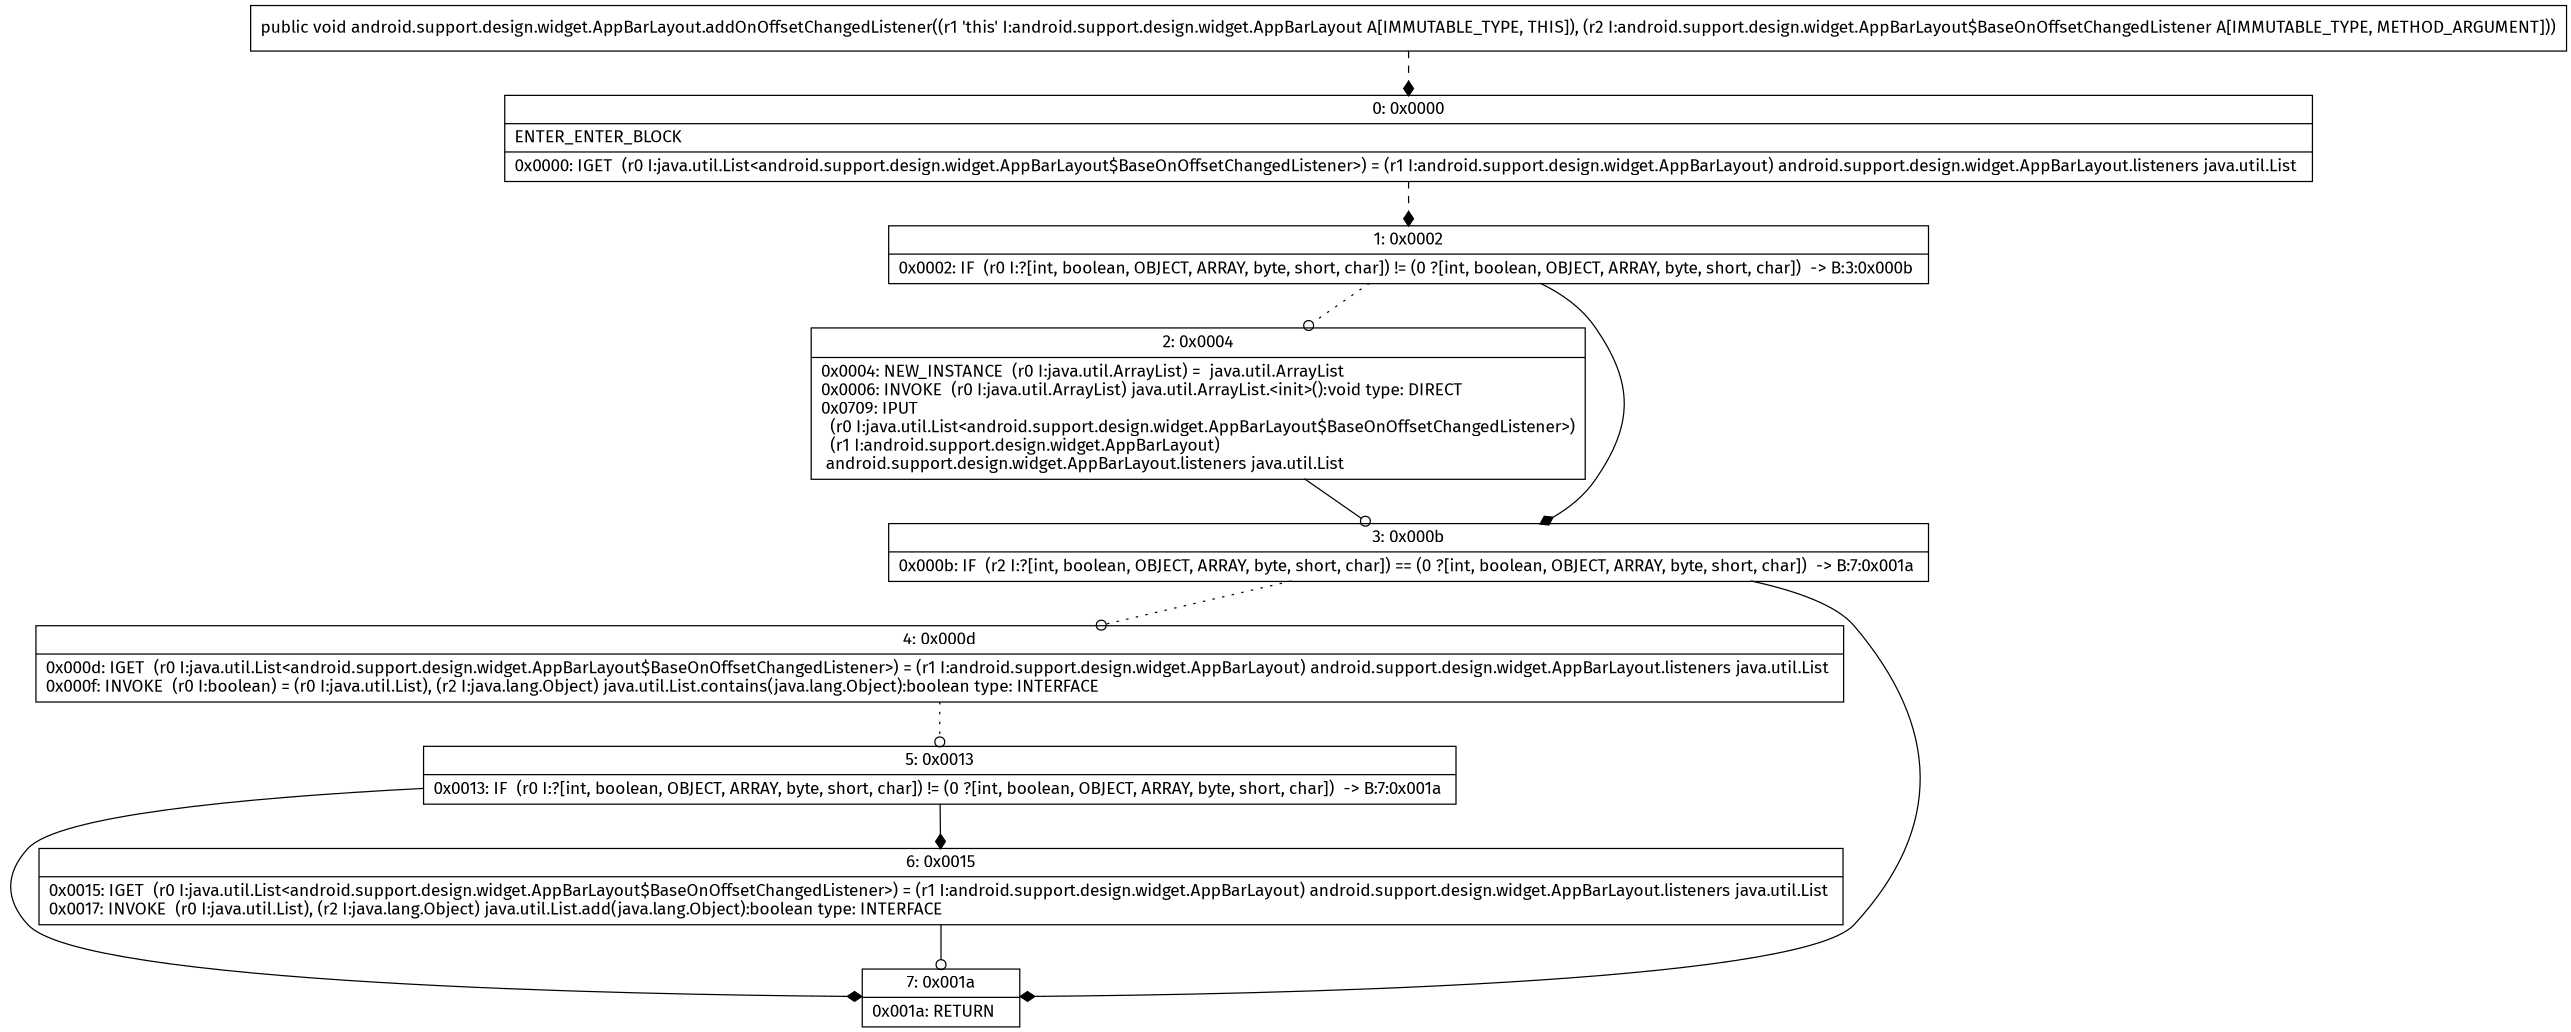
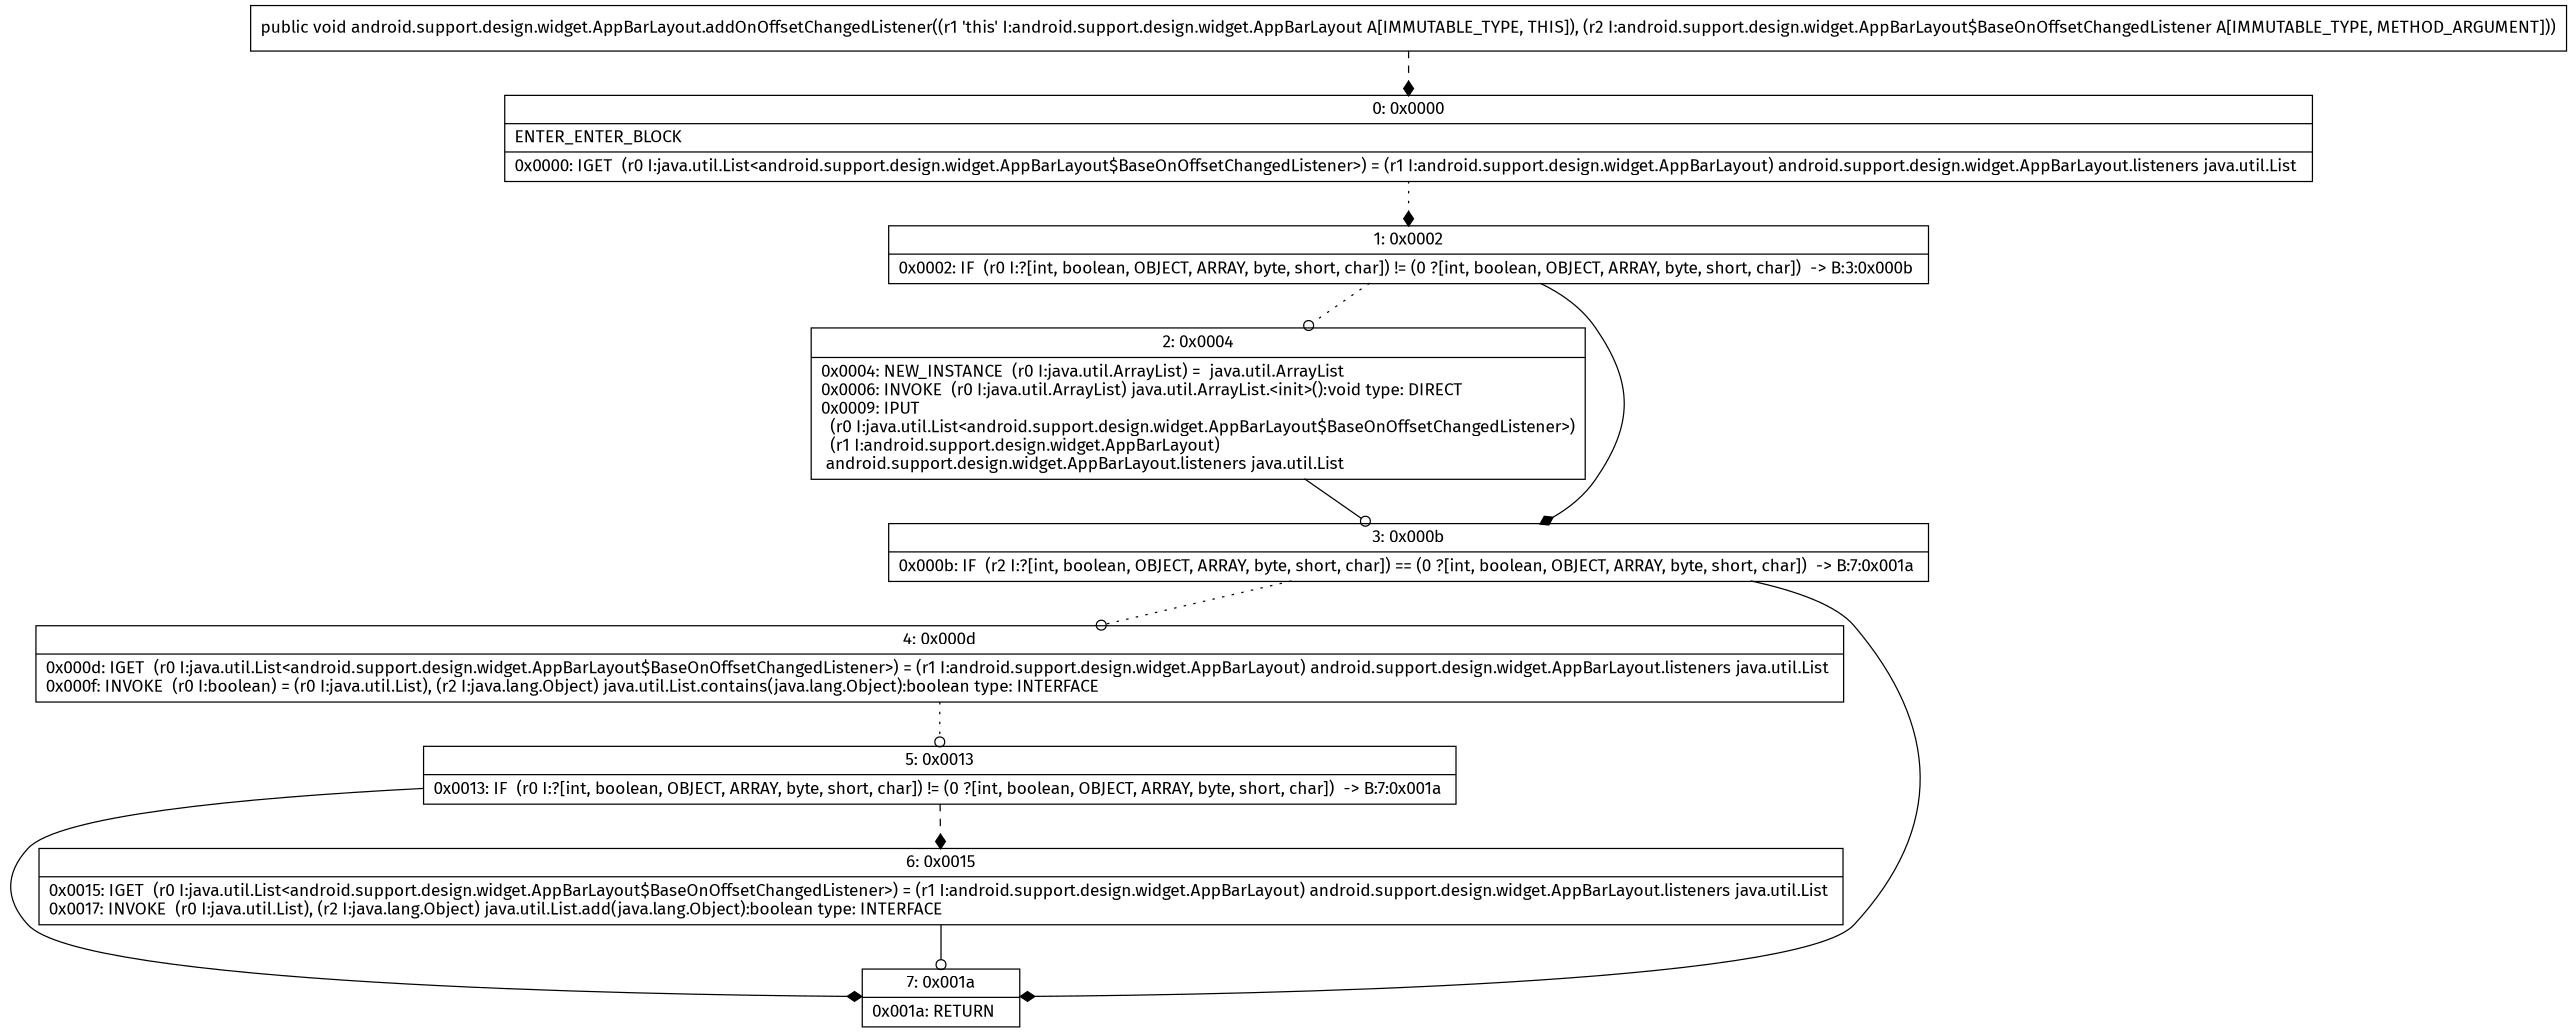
  digraph {
    fontname="Fira Sans"
    node [fontname="Fira Sans" shape=record]
    edge [arrowhead=diamond fontname="Fira Sans" style=solid]
    n1 [label="{0\:\ 0x0000|ENTER_ENTER_BLOCK\l|0x0000: IGET  (r0 I:java.util.List\<android.support.design.widget.AppBarLayout$BaseOnOffsetChangedListener\>) = (r1 I:android.support.design.widget.AppBarLayout) android.support.design.widget.AppBarLayout.listeners java.util.List \l}"]
    n2 [label="{1\:\ 0x0002|0x0002: IF  (r0 I:?[int, boolean, OBJECT, ARRAY, byte, short, char]) != (0 ?[int, boolean, OBJECT, ARRAY, byte, short, char])  \-\> B:3:0x000b \l}"]
-   n3 [label="{2\:\ 0x0004|0x0004: NEW_INSTANCE  (r0 I:java.util.ArrayList) =  java.util.ArrayList \l0x0006: INVOKE  (r0 I:java.util.ArrayList) java.util.ArrayList.\<init\>():void type: DIRECT \l0x0709: IPUT  \l  (r0 I:java.util.List\<android.support.design.widget.AppBarLayout$BaseOnOffsetChangedListener\>)\l  (r1 I:android.support.design.widget.AppBarLayout)\l android.support.design.widget.AppBarLayout.listeners java.util.List \l}"]
+   n3 [label="{2\:\ 0x0004|0x0004: NEW_INSTANCE  (r0 I:java.util.ArrayList) =  java.util.ArrayList \l0x0006: INVOKE  (r0 I:java.util.ArrayList) java.util.ArrayList.\<init\>():void type: DIRECT \l0x0009: IPUT  \l  (r0 I:java.util.List\<android.support.design.widget.AppBarLayout$BaseOnOffsetChangedListener\>)\l  (r1 I:android.support.design.widget.AppBarLayout)\l android.support.design.widget.AppBarLayout.listeners java.util.List \l}"]
    n4 [label="{3\:\ 0x000b|0x000b: IF  (r2 I:?[int, boolean, OBJECT, ARRAY, byte, short, char]) == (0 ?[int, boolean, OBJECT, ARRAY, byte, short, char])  \-\> B:7:0x001a \l}"]
    n5 [label="{4\:\ 0x000d|0x000d: IGET  (r0 I:java.util.List\<android.support.design.widget.AppBarLayout$BaseOnOffsetChangedListener\>) = (r1 I:android.support.design.widget.AppBarLayout) android.support.design.widget.AppBarLayout.listeners java.util.List \l0x000f: INVOKE  (r0 I:boolean) = (r0 I:java.util.List), (r2 I:java.lang.Object) java.util.List.contains(java.lang.Object):boolean type: INTERFACE \l}"]
    n6 [label="{7\:\ 0x001a|0x001a: RETURN   \l}"]
    n7 [label="{5\:\ 0x0013|0x0013: IF  (r0 I:?[int, boolean, OBJECT, ARRAY, byte, short, char]) != (0 ?[int, boolean, OBJECT, ARRAY, byte, short, char])  \-\> B:7:0x001a \l}"]
    n8 [label="{6\:\ 0x0015|0x0015: IGET  (r0 I:java.util.List\<android.support.design.widget.AppBarLayout$BaseOnOffsetChangedListener\>) = (r1 I:android.support.design.widget.AppBarLayout) android.support.design.widget.AppBarLayout.listeners java.util.List \l0x0017: INVOKE  (r0 I:java.util.List), (r2 I:java.lang.Object) java.util.List.add(java.lang.Object):boolean type: INTERFACE \l}"]
    n9 [label="{public void android.support.design.widget.AppBarLayout.addOnOffsetChangedListener((r1 'this' I:android.support.design.widget.AppBarLayout A[IMMUTABLE_TYPE, THIS]), (r2 I:android.support.design.widget.AppBarLayout$BaseOnOffsetChangedListener A[IMMUTABLE_TYPE, METHOD_ARGUMENT])) }"]
-   n1 -> n2 [style=dashed]
+   n1 -> n2 [style=dotted]
    n2 -> n3 [arrowhead=odot style=dotted]
    n2 -> n4
    n3 -> n4 [arrowhead=odot]
    n4 -> n5 [arrowhead=odot style=dotted]
    n4 -> n6
    n5 -> n7 [arrowhead=odot style=dotted]
    n7 -> n6
-   n7 -> n8
+   n7 -> n8 [style=dashed]
    n8 -> n6 [arrowhead=odot]
    n9 -> n1 [style=dashed]
  }
